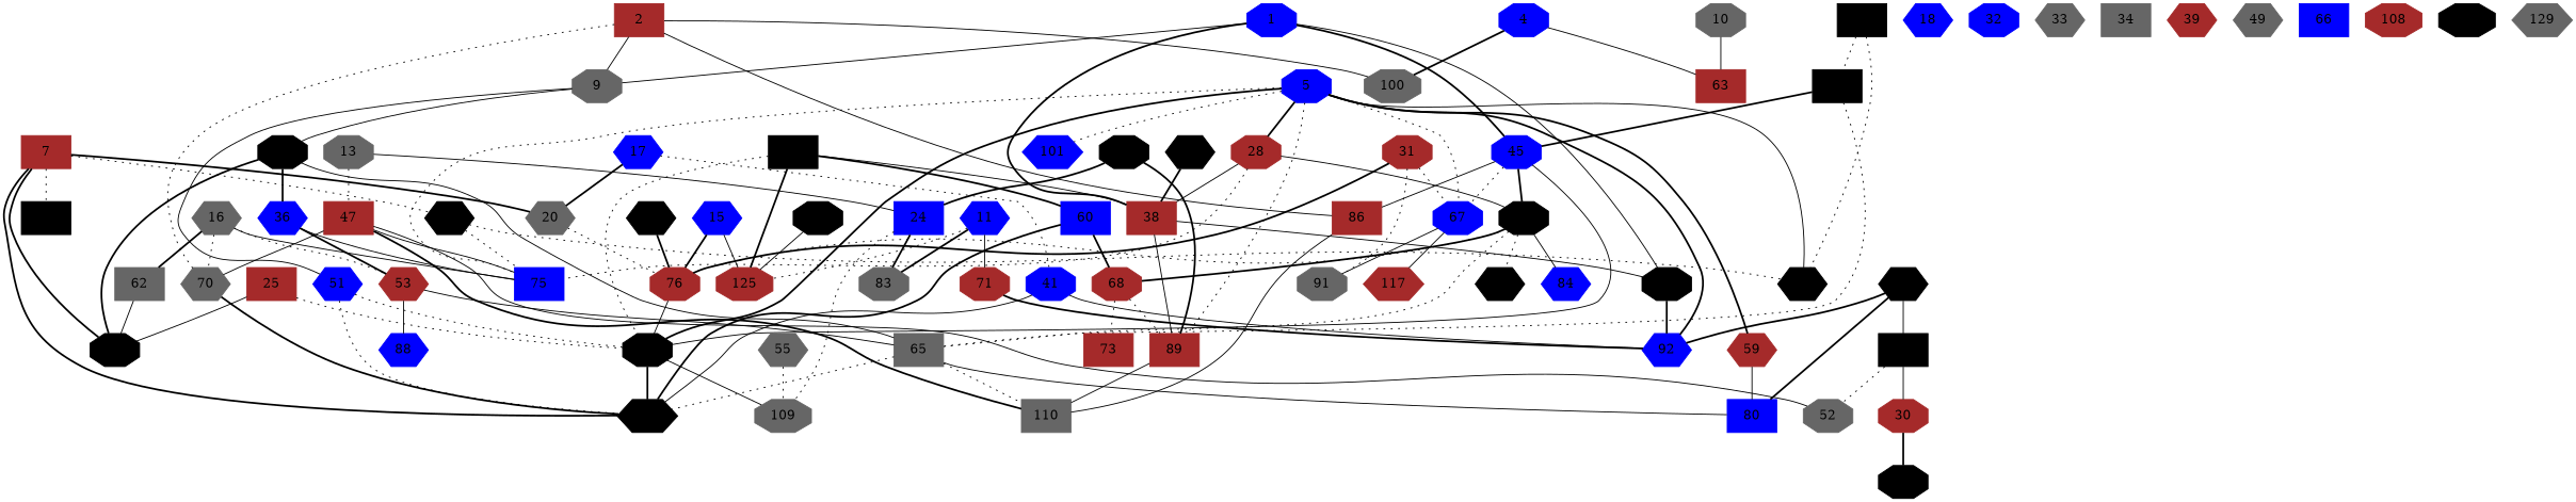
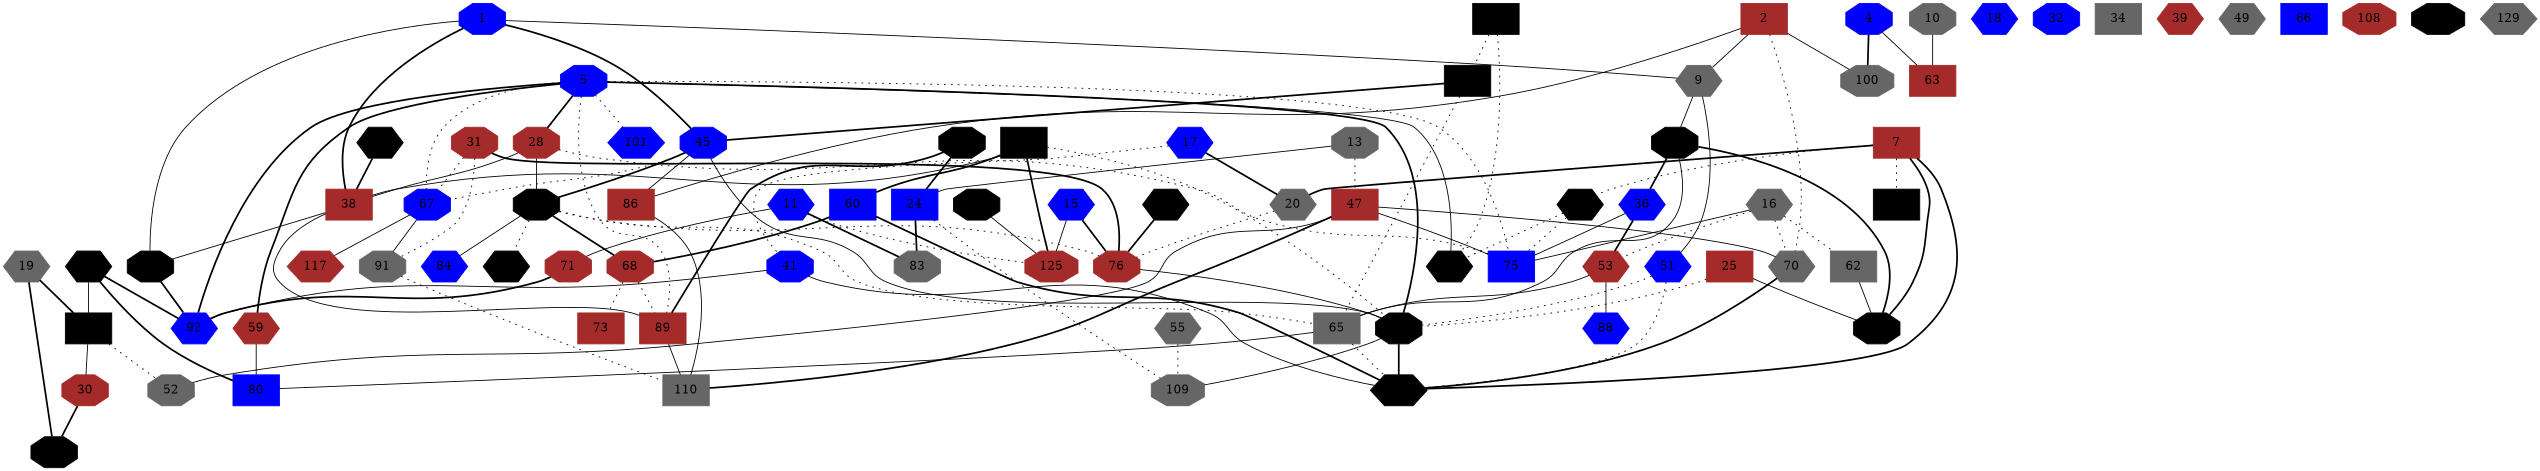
  graph {
    node [color=blue shape=octagon style=filled]
    edge [style=solid]
    1 [super="+44"]
-   9 [color=gray40 super="+12"]
+   9 [color=gray40 shape=hexagon super="+12"]
    38 [color=brown shape=box super="+42"]
    43 [color=black super="+114"]
    45 [super="+79"]
    21 [color=black super="+103"]
    51 [shape=hexagon super="+104"]
    89 [color=brown shape=box super="+122"]
    92 [shape=hexagon super="+93"]
    86 [color=brown shape=box super="+99"]
    67 [super="+77"]
    82 [color=black super="+116"]
    57 [color=black super="+102"]
    2 [color=brown shape=box super="+58"]
    70 [color=gray40 shape=hexagon]
    100 [color=gray40]
    120 [color=black shape=hexagon super="+123"]
    110 [color=gray40 shape=box]
    3 [color=black shape=box super="+95"]
    27 [color=black shape=box]
    61 [color=black shape=hexagon]
    65 [color=gray40 shape=box super="+96"]
    4 [super="+119"]
    63 [color=brown shape=box]
    5 [super="+118"]
    28 [color=brown]
    59 [color=brown shape=hexagon super="+64"]
    75 [shape=box super="+87"]
    101 [shape=hexagon]
    80 [shape=box super="+126"]
    91 [color=gray40]
    117 [color=brown shape=hexagon]
    109 [color=gray40 super="+124"]
    6 [color=black shape=box super="+97"]
    60 [shape=box]
    125 [color=brown]
    68 [color=brown super="+113"]
    7 [color=brown shape=box super="+29"]
    14 [color=black shape=hexagon super="+69"]
    20 [color=gray40 shape=hexagon super="+81"]
    35 [color=black shape=box]
    72 [color=black super="+128"]
    76 [color=brown super="+127"]
    8 [color=black shape=hexagon super="+94"]
    22 [color=black shape=box super="+50"]
    30 [color=brown]
    52 [color=gray40]
    36 [shape=hexagon]
    10 [color=gray40]
    11 [shape=hexagon super="+121"]
    71 [color=brown]
    83 [color=gray40]
    13 [color=gray40 super="+48"]
    24 [shape=box]
    47 [color=brown shape=box super="+107"]
    15 [shape=hexagon]
    16 [color=gray40 shape=hexagon super="+115"]
    53 [color=brown shape=hexagon super="+112"]
    62 [color=gray40 shape=box]
    88 [shape=hexagon]
    55 [color=gray40 shape=hexagon]
    17 [shape=hexagon]
    41
    18 [shape=hexagon]
+   19 [color=gray40 shape=hexagon]
    54 [color=black super="+106"]
    23 [color=black super="+40"]
    25 [color=brown shape=box]
    26 [color=black shape=hexagon super="+105"]
    74 [color=black shape=hexagon super="+98"]
    84 [shape=hexagon]
    31 [color=brown super="+46"]
    32 [super="+90"]
-   33 [color=gray40 shape=hexagon]
    34 [color=gray40 shape=box]
    37 [color=black shape=hexagon super="+85"]
    39 [color=brown shape=hexagon]
    49 [color=gray40 shape=hexagon]
    73 [color=brown shape=box]
    66 [shape=box]
    78 [color=black]
    108 [color=brown]
    111 [color=black]
    129 [color=gray40 shape=hexagon]
    1 -- 9
    1 -- 38 [style=bold]
    1 -- 43
    1 -- 45 [style=bold]
    9 -- 21
    9 -- 51
    38 -- 43
    38 -- 89
    43 -- 92 [style=bold]
    45 -- 86
    45 -- 67 [style=dotted]
    45 -- 82
    45 -- 57 [style=bold]
    21 -- 65
    21 -- 72 [style=bold]
    21 -- 36 [style=bold]
    51 -- 82 [style=dotted]
    51 -- 120 [style=dotted]
    89 -- 110
    86 -- 110
    67 -- 91
    67 -- 117
    82 -- 120 [style=bold]
    82 -- 109
    57 -- 65 [style=dotted]
    57 -- 68 [style=bold]
    57 -- 76 [style=dotted]
    57 -- 74 [style=dotted]
    57 -- 84
    2 -- 9
    2 -- 86
    2 -- 70 [style=dotted]
    2 -- 100
    70 -- 120 [style=bold]
    3 -- 27 [style=dotted]
    3 -- 61 [style=dotted]
    27 -- 45 [style=bold]
    27 -- 65 [style=dotted]
    65 -- 120 [style=dotted]
-   65 -- 110 [style=dotted]
+   91 -- 110 [style=dotted]
    65 -- 80
    4 -- 100 [style=bold]
    4 -- 63
    5 -- 89 [style=dotted]
    5 -- 92 [style=bold]
    5 -- 67 [style=dotted]
    5 -- 82 [style=bold]
    5 -- 61
    5 -- 28 [style=bold]
    5 -- 59 [style=bold]
    5 -- 75 [style=dotted]
    5 -- 101 [style=dotted]
    28 -- 38
    28 -- 57
    28 -- 75 [style=dotted]
    59 -- 80
    6 -- 38
    6 -- 82 [style=dotted]
    6 -- 60 [style=bold]
    6 -- 125 [style=bold]
    60 -- 120 [style=bold]
    60 -- 68 [style=bold]
    68 -- 89 [style=dotted]
    68 -- 73 [style=dotted]
    7 -- 120 [style=bold]
    7 -- 14 [style=dotted]
    7 -- 20 [style=bold]
    7 -- 35 [style=dotted]
    7 -- 72 [style=bold]
    14 -- 61 [style=dotted]
    14 -- 75 [style=dotted]
    20 -- 76 [style=dotted]
    76 -- 82
    8 -- 92 [style=bold]
    8 -- 80 [style=bold]
    8 -- 22 [weight=2]
    22 -- 30
    22 -- 52 [style=dotted]
    30 -- 54 [style=bold]
    36 -- 75
    36 -- 53 [style=bold]
    10 -- 63
    11 -- 125 [style=dotted]
    11 -- 71
    11 -- 83 [style=bold]
    71 -- 92 [style=bold]
    13 -- 24
    13 -- 47 [style=dotted]
    24 -- 109 [style=dotted]
    24 -- 83 [style=bold]
    47 -- 70
    47 -- 110 [style=bold]
    47 -- 75
    47 -- 52
    15 -- 125
    15 -- 76 [style=bold]
    16 -- 70 [style=dotted]
    16 -- 75
    16 -- 53 [style=dotted]
-   16 -- 62 [style=bold]
+   16 -- 62 [style=dotted]
    53 -- 65
    53 -- 88
    62 -- 72
    55 -- 109 [style=dotted]
    17 -- 20 [style=bold]
    17 -- 41 [style=dotted]
    41 -- 92
    41 -- 120
+   19 -- 22 [style=bold]
+   19 -- 54 [style=bold]
    23 -- 89 [style=bold]
    23 -- 24 [style=bold]
    25 -- 82 [style=dotted]
    25 -- 72
    26 -- 76 [style=bold]
    31 -- 67 [style=dotted]
    31 -- 91 [style=dotted]
    31 -- 76 [style=bold]
    37 -- 38 [style=bold]
    78 -- 125
  }
